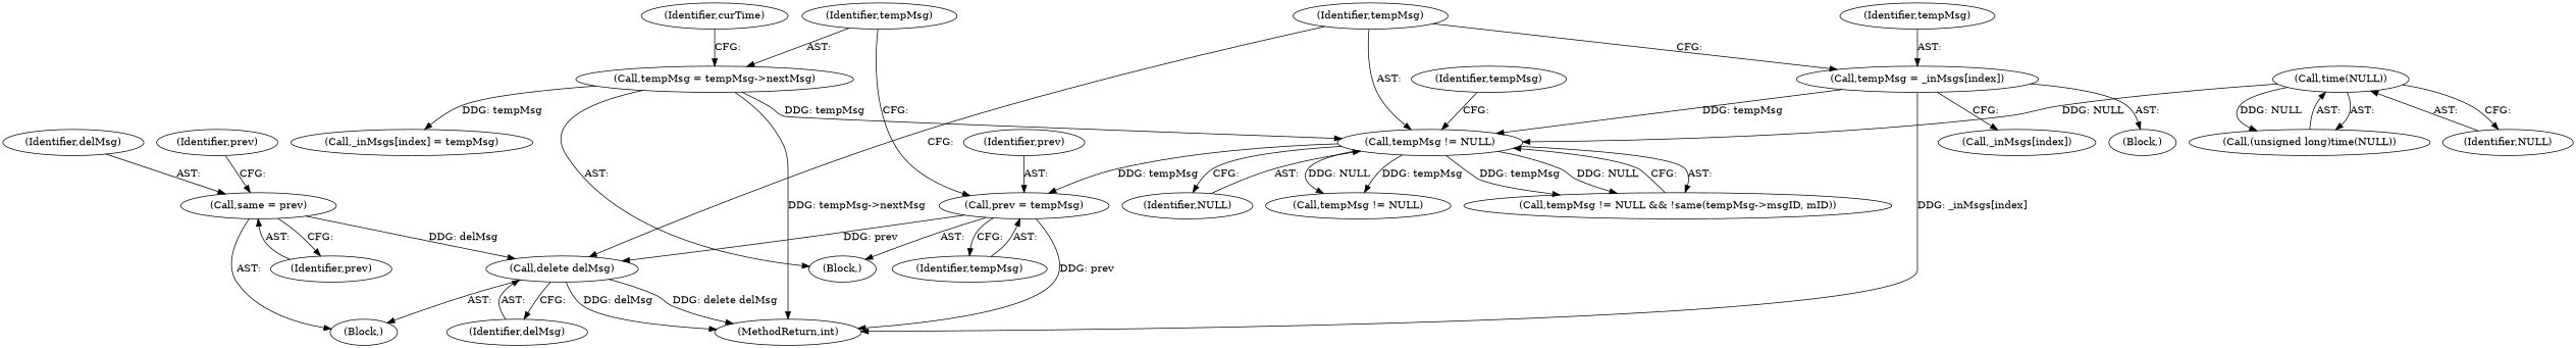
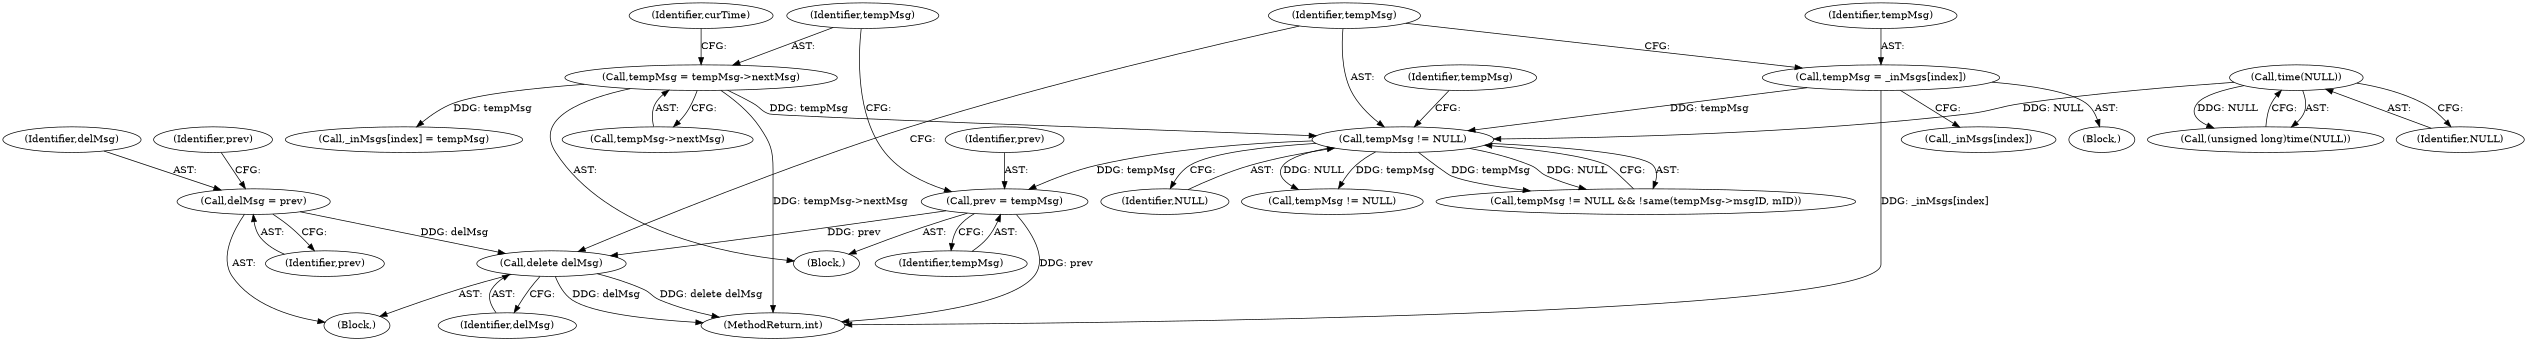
  digraph {
-   n1 [label="(Call,same = prev)"]
+   n1 [label="(Call,delMsg = prev)"]
    n2 [label="(Call,delete delMsg)"]
    n3 [label="(Block,)"]
    n4 [label="(Identifier,prev)"]
    n5 [label="(MethodReturn,int)"]
    n6 [label="(Identifier,delMsg)"]
    n7 [label="(Call,prev = tempMsg)"]
    n8 [label="(Identifier,tempMsg)"]
    n9 [label="(Block,)"]
    n10 [label="(Call,tempMsg != NULL)"]
    n11 [label="(Call,tempMsg != NULL && !same(tempMsg->msgID, mID))"]
    n12 [label="(Call,tempMsg != NULL)"]
    n13 [label="(Identifier,NULL)"]
    n14 [label="(Call,tempMsg = tempMsg->nextMsg)"]
+   n15 [label="(Call,tempMsg->nextMsg)"]
    n16 [label="(Call,_inMsgs[index] = tempMsg)"]
    n17 [label="(Call,tempMsg = _inMsgs[index])"]
    n18 [label="(Block,)"]
    n19 [label="(Call,_inMsgs[index])"]
    n20 [label="(Call,time(NULL))"]
    n21 [label="(Call,(unsigned long)time(NULL))"]
    n22 [label="(Identifier,NULL)"]
    n23 [label="(Identifier,prev)"]
    n24 [label="(Identifier,prev)"]
    n25 [label="(Identifier,curTime)"]
    n26 [label="(Identifier,tempMsg)"]
    n27 [label="(Identifier,delMsg)"]
    n28 [label="(Identifier,tempMsg)"]
    n29 [label="(Identifier,tempMsg)"]
    n30 [label="(Identifier,tempMsg)"]
    n1 -> n2 [label="DDG: delMsg"]
    n1 -> n3 [label="AST: "]
    n1 -> n4 [label="CFG: "]
    n2 -> n3 [label="AST: "]
    n2 -> n5 [label="DDG: delete delMsg"]
    n2 -> n5 [label="DDG: delMsg"]
    n2 -> n6 [label="CFG: "]
    n4 -> n1 [label="AST: "]
    n6 -> n2 [label="AST: "]
    n7 -> n2 [label="DDG: prev"]
    n7 -> n5 [label="DDG: prev"]
    n7 -> n8 [label="CFG: "]
    n7 -> n9 [label="AST: "]
    n8 -> n7 [label="AST: "]
    n10 -> n7 [label="DDG: tempMsg"]
    n10 -> n11 [label="AST: "]
    n10 -> n11 [label="DDG: tempMsg"]
    n10 -> n11 [label="DDG: NULL"]
    n10 -> n12 [label="DDG: tempMsg"]
    n10 -> n12 [label="DDG: NULL"]
    n10 -> n13 [label="CFG: "]
    n11 -> n10 [label="CFG: "]
    n13 -> n10 [label="AST: "]
    n14 -> n5 [label="DDG: tempMsg->nextMsg"]
    n14 -> n9 [label="AST: "]
    n14 -> n10 [label="DDG: tempMsg"]
+   n14 -> n15 [label="CFG: "]
    n14 -> n16 [label="DDG: tempMsg"]
+   n15 -> n14 [label="AST: "]
    n17 -> n5 [label="DDG: _inMsgs[index]"]
    n17 -> n10 [label="DDG: tempMsg"]
    n17 -> n18 [label="AST: "]
    n17 -> n19 [label="CFG: "]
    n20 -> n10 [label="DDG: NULL"]
    n20 -> n21 [label="AST: "]
    n20 -> n21 [label="DDG: NULL"]
    n20 -> n22 [label="CFG: "]
-   n21 -> n20 [label="AST: "]
+   n21 -> n20 [label="CFG: "]
    n22 -> n20 [label="AST: "]
    n23 -> n7 [label="AST: "]
    n24 -> n1 [label="CFG: "]
    n25 -> n14 [label="CFG: "]
    n26 -> n7 [label="CFG: "]
    n26 -> n14 [label="AST: "]
    n27 -> n1 [label="AST: "]
    n28 -> n2 [label="CFG: "]
    n28 -> n10 [label="AST: "]
    n28 -> n17 [label="CFG: "]
    n29 -> n10 [label="CFG: "]
    n30 -> n17 [label="AST: "]
  }
